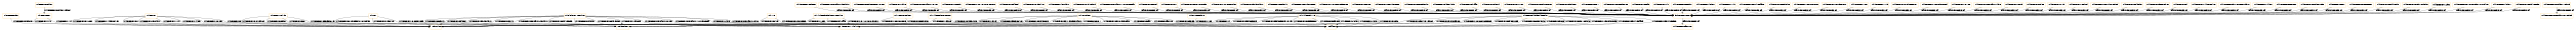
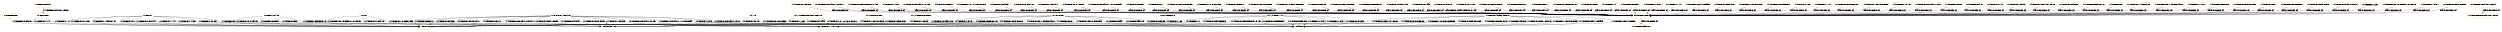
  digraph {
    fontname="DejaVu Sans"
    rankdir=TB
    node [color=orange fontname="DejaVu Sans" shape=rectangle]
    edge [fontname="DejaVu Sans"]
    n1 [label="hasParamVInit:int"]
    "ml:NMF"
    "xsd:string"
    "ml:KernelPCA"
    "xsd:boolean"
    "xsd:float"
    "ml:SparseCoder"
    "ml:LatentDirichletAllocation"
    "ml:DictionaryLearning"
    "ml:MiniBatchDictionaryLearning"
    "ml:PCA"
    "ml:SparsePCA"
    "ml:Decomposition"
    "ml:TruncatedSVD"
    "ml:IncrementalPCA"
    "ml:FastICA"
    "ml:MiniBatchNMF"
    "ml:MiniBatchSparsePCA"
    "ml:FactorAnalysis"
    "ml:hasParamVerbose"
    "ds:hasParameter"
    "ml:hasParamGamma"
    "ml:hasParamTransformAlgorithm"
    "ml:hasParamFreshRestartsMaxIter"
    "ml:hasParamAlpha"
    "ml:hasParamTransformMaxIter"
    "ml:hasParamL1Ratio"
    "ml:hasParamMaxNoImprovement"
    "ml:hasParamCallback"
    "ml:hasParamSvdSolver"
    "ml:hasParamAlgorithm"
    "ml:hasParamSvdMethod"
    "ml:hasParamTransformNNonzeroCoefs"
    "ml:hasParamPerpTol"
    "ml:hasParamFun"
    "ml:hasParamRemoveZeroEig"
    "ml:hasParamNOversamples"
-   "ml:hasParamFitAlgorithm"
    "ml:hasParamCodeInit"
    "ml:hasParamRandomState"
    "ml:hasParamMaxDocUpdateIter"
    "ml:hasParamDegree"
    "ml:hasParamLearningDecay"
    "ml:hasParamDocTopicPrior"
    "ml:hasParamRidgeAlpha"
    "ml:hasParamShuffle"
    "ml:hasParamDictInit"
    "ml:hasParamFunArgs"
    "ml:hasParamFreshRestarts"
    "ml:hasParamDictionary"
    "ml:hasParamCopyX"
    "ml:hasParamIteratedPower"
    "ml:hasParamCoef0"
    "ml:hasParamInit"
    "ml:hasParamRotation"
    "ml:hasParamAlphaH"
    "ml:hasParamVInit"
    "ml:hasParamLearningOffset"
    "ml:hasParamBatchSize"
    "ml:hasParamNComponents"
    "ml:hasParamKernelParams"
    "ml:hasParamNIter"
    "ml:hasParamWInit"
    "ml:hasParamEvaluateEvery"
    "ml:hasParamMeanChangeTol"
    "ml:hasParamMaxIter"
    "ml:hasParamTransformAlpha"
    "ml:hasParamKernel"
    "ml:hasParamSolver"
    "ml:hasParamUInit"
    "ml:hasParamMethod"
    "ml:hasParamLearningMethod"
    "ml:hasParamSplitSign"
    "ml:hasParamEigenSolver"
    "ml:hasParamTol"
    "ml:hasParamWhitenSolver"
    "ml:hasParamFitInverseTransform"
    "ml:hasDecompositionMethod"
    "ml:hasPrepareTransformerMethod"
    "ml:hasParamWhiten"
    "ml:hasParamBetaLoss"
    "ml:hasParamTotalSamples"
    "ml:hasParamCopy"
    "ml:hasParamForgetFactor"
    "ml:hasParamPositiveDict"
    "ml:hasParamTopicWordPrior"
    "ml:hasParamNJobs"
    "ml:hasParamPowerIterationNormalizer"
    "ml:hasParamAlphaW"
    "ml:hasParamPositiveCode"
    "ml:NMF" -> n1 [label="ml:hasParamRandomState"]
    "ml:NMF" -> "xsd:string" [label="ml:hasParamSolver"]
    "ml:KernelPCA" -> "xsd:string" [label="ml:hasParamEigenSolver"]
    "ml:KernelPCA" -> "xsd:string" [label="ml:hasParamKernelParams"]
    "ml:KernelPCA" -> "xsd:string" [label="ml:hasParamKernel"]
    "ml:KernelPCA" -> "xsd:boolean" [label="ml:hasParamRemoveZeroEig"]
    "ml:KernelPCA" -> "xsd:boolean" [label="ml:hasParamFitInverseTransform"]
    "ml:KernelPCA" -> "xsd:boolean" [label="ml:hasParamCopyX"]
    "ml:KernelPCA" -> "xsd:float" [label="ml:hasParamGamma"]
    "ml:KernelPCA" -> "xsd:float" [label="ml:hasParamDegree"]
    "ml:KernelPCA" -> "xsd:float" [label="ml:hasParamCoef0"]
    "ml:SparseCoder" -> "xsd:string" [label="ml:hasParamDictionary"]
    "ml:LatentDirichletAllocation" -> n1 [label="ml:hasParamTotalSamples"]
    "ml:LatentDirichletAllocation" -> n1 [label="ml:hasParamEvaluateEvery"]
    "ml:LatentDirichletAllocation" -> n1 [label="ml:hasParamMaxDocUpdateIter"]
    "ml:LatentDirichletAllocation" -> "xsd:string" [label="ml:hasParamLearningMethod"]
    "ml:LatentDirichletAllocation" -> "xsd:float" [label="ml:hasParamLearningDecay"]
    "ml:LatentDirichletAllocation" -> "xsd:float" [label="ml:hasParamDocTopicPrior"]
    "ml:LatentDirichletAllocation" -> "xsd:float" [label="ml:hasParamPerpTol"]
    "ml:LatentDirichletAllocation" -> "xsd:float" [label="ml:hasParamTopicWordPrior"]
    "ml:LatentDirichletAllocation" -> "xsd:float" [label="ml:hasParamMeanChangeTol"]
    "ml:LatentDirichletAllocation" -> "xsd:float" [label="ml:hasParamLearningOffset"]
    "ml:DictionaryLearning" -> n1 [label="ml:hasParamTransformMaxIter"]
    "ml:DictionaryLearning" -> n1 [label="ml:hasParamTransformNNonzeroCoefs"]
    "ml:DictionaryLearning" -> "xsd:string" [label="ml:hasParamDictInit"]
    "ml:DictionaryLearning" -> "xsd:string" [label="ml:hasParamTransformAlgorithm"]
    "ml:DictionaryLearning" -> "xsd:string" [label="ml:hasParamCodeInit"]
    "ml:DictionaryLearning" -> "xsd:string" [label="ml:hasParamCallback"]
    "ml:DictionaryLearning" -> "xsd:string" [label="ml:hasParamFitAlgorithm"]
    "ml:DictionaryLearning" -> "xsd:boolean" [label="ml:hasParamPositiveCode"]
    "ml:DictionaryLearning" -> "xsd:boolean" [label="ml:hasParamSplitSign"]
    "ml:DictionaryLearning" -> "xsd:boolean" [label="ml:hasParamPositiveDict"]
    "ml:DictionaryLearning" -> "xsd:boolean" [label="ml:hasParamVerbose"]
    "ml:DictionaryLearning" -> "xsd:float" [label="ml:hasParamAlpha"]
    "ml:DictionaryLearning" -> "xsd:float" [label="ml:hasParamTransformAlpha"]
    "ml:MiniBatchDictionaryLearning" -> n1 [label="ml:hasParamMaxNoImprovement"]
    "ml:MiniBatchDictionaryLearning" -> "xsd:string" [label="ml:hasParamNJobs"]
    "ml:MiniBatchDictionaryLearning" -> "xsd:boolean" [label="ml:hasParamShuffle"]
    "ml:PCA" -> n1 [label="ml:hasParamNOversamples"]
    "ml:PCA" -> "xsd:string" [label="ml:hasParamPowerIterationNormalizer"]
    "ml:PCA" -> "xsd:string" [label="ml:hasParamSvdSolver"]
    "ml:SparsePCA" -> "xsd:string" [label="ml:hasParamUInit"]
    "ml:SparsePCA" -> "xsd:string" [label="ml:hasParamVInit"]
    "ml:Decomposition" -> "ml:SparsePCA" [label="ml:hasDecompositionMethod"]
    "ml:TruncatedSVD" -> n1 [label="ml:hasParamNIter"]
    "ml:IncrementalPCA" -> n1 [label="ml:hasParamBatchSize"]
    "ml:IncrementalPCA" -> "xsd:string" [label="ml:hasParamNComponents"]
    "ml:FastICA" -> n1 [label="ml:hasParamMaxIter"]
    "ml:FastICA" -> "xsd:string" [label="ml:hasParamAlgorithm"]
    "ml:FastICA" -> "xsd:string" [label="ml:hasParamWInit"]
    "ml:FastICA" -> "xsd:string" [label="ml:hasParamFunArgs"]
    "ml:FastICA" -> "xsd:string" [label="ml:hasParamWhitenSolver"]
    "ml:FastICA" -> "xsd:string" [label="ml:hasParamFun"]
    "ml:FastICA" -> "xsd:boolean" [label="ml:hasParamWhiten"]
    "ml:FastICA" -> "xsd:float" [label="ml:hasParamTol"]
    "ml:MiniBatchNMF" -> n1 [label="ml:hasParamFreshRestartsMaxIter"]
    "ml:MiniBatchNMF" -> "xsd:string" [label="ml:hasParamInit"]
    "ml:MiniBatchNMF" -> "xsd:boolean" [label="ml:hasParamFreshRestarts"]
    "ml:MiniBatchNMF" -> "xsd:float" [label="ml:hasParamBetaLoss"]
    "ml:MiniBatchNMF" -> "xsd:float" [label="ml:hasParamAlphaH"]
    "ml:MiniBatchNMF" -> "xsd:float" [label="ml:hasParamForgetFactor"]
    "ml:MiniBatchNMF" -> "xsd:float" [label="ml:hasParamAlphaW"]
    "ml:MiniBatchNMF" -> "xsd:float" [label="ml:hasParamL1Ratio"]
    "ml:MiniBatchSparsePCA" -> "xsd:string" [label="ml:hasParamMethod"]
    "ml:MiniBatchSparsePCA" -> "xsd:float" [label="ml:hasParamRidgeAlpha"]
    "ml:FactorAnalysis" -> n1 [label="ml:hasParamIteratedPower"]
    "ml:FactorAnalysis" -> "xsd:string" [label="ml:hasParamSvdMethod"]
    "ml:FactorAnalysis" -> "xsd:string" [label="ml:hasParamRotation"]
    "ml:FactorAnalysis" -> "xsd:boolean" [label="ml:hasParamCopy"]
    "ml:hasParamVerbose" -> "ds:hasParameter" [label="rdfs:subPropertyOf"]
    "ds:hasParameter" -> "ml:hasParamGamma" [label="rdfs:subPropertyOf"]
    "ml:hasParamTransformAlgorithm" -> "ds:hasParameter" [label="rdfs:subPropertyOf"]
    "ml:hasParamFreshRestartsMaxIter" -> "ds:hasParameter" [label="rdfs:subPropertyOf"]
    "ml:hasParamAlpha" -> "ds:hasParameter" [label="rdfs:subPropertyOf"]
    "ml:hasParamTransformMaxIter" -> "ds:hasParameter" [label="rdfs:subPropertyOf"]
    "ml:hasParamL1Ratio" -> "ds:hasParameter" [label="rdfs:subPropertyOf"]
    "ml:hasParamMaxNoImprovement" -> "ds:hasParameter" [label="rdfs:subPropertyOf"]
    "ml:hasParamCallback" -> "ds:hasParameter" [label="rdfs:subPropertyOf"]
    "ml:hasParamSvdSolver" -> "ds:hasParameter" [label="rdfs:subPropertyOf"]
    "ml:hasParamAlgorithm" -> "ds:hasParameter" [label="rdfs:subPropertyOf"]
    "ml:hasParamSvdMethod" -> "ds:hasParameter" [label="rdfs:subPropertyOf"]
    "ml:hasParamTransformNNonzeroCoefs" -> "ds:hasParameter" [label="rdfs:subPropertyOf"]
    "ml:hasParamPerpTol" -> "ds:hasParameter" [label="rdfs:subPropertyOf"]
    "ml:hasParamFun" -> "ds:hasParameter" [label="rdfs:subPropertyOf"]
    "ml:hasParamRemoveZeroEig" -> "ds:hasParameter" [label="rdfs:subPropertyOf"]
    "ml:hasParamNOversamples" -> "ds:hasParameter" [label="rdfs:subPropertyOf"]
-   "ml:hasParamFitAlgorithm" -> "ds:hasParameter" [label="rdfs:subPropertyOf"]
    "ml:hasParamCodeInit" -> "ds:hasParameter" [label="rdfs:subPropertyOf"]
    "ml:hasParamRandomState" -> "ds:hasParameter" [label="rdfs:subPropertyOf"]
    "ml:hasParamMaxDocUpdateIter" -> "ds:hasParameter" [label="rdfs:subPropertyOf"]
    "ml:hasParamDegree" -> "ds:hasParameter" [label="rdfs:subPropertyOf"]
    "ml:hasParamLearningDecay" -> "ds:hasParameter" [label="rdfs:subPropertyOf"]
    "ml:hasParamDocTopicPrior" -> "ds:hasParameter" [label="rdfs:subPropertyOf"]
    "ml:hasParamRidgeAlpha" -> "ds:hasParameter" [label="rdfs:subPropertyOf"]
    "ml:hasParamShuffle" -> "ds:hasParameter" [label="rdfs:subPropertyOf"]
-   "ml:hasParamDictInit" -> "ds:hasParameter" [label="rdfs:subPropertyOf"]
+   "ml:hasParamDictInit" -> "ds:hasParameter" [label="rdfs:hasParamFreshRestartsMaxIter"]
    "ml:hasParamFunArgs" -> "ds:hasParameter" [label="rdfs:subPropertyOf"]
    "ml:hasParamFreshRestarts" -> "ds:hasParameter" [label="rdfs:subPropertyOf"]
    "ml:hasParamDictionary" -> "ds:hasParameter" [label="rdfs:subPropertyOf"]
    "ml:hasParamCopyX" -> "ds:hasParameter" [label="rdfs:subPropertyOf"]
    "ml:hasParamIteratedPower" -> "ds:hasParameter" [label="rdfs:subPropertyOf"]
    "ml:hasParamCoef0" -> "ds:hasParameter" [label="rdfs:subPropertyOf"]
    "ml:hasParamInit" -> "ds:hasParameter" [label="rdfs:subPropertyOf"]
    "ml:hasParamRotation" -> "ds:hasParameter" [label="rdfs:subPropertyOf"]
    "ml:hasParamAlphaH" -> "ds:hasParameter" [label="rdfs:subPropertyOf"]
    "ml:hasParamVInit" -> "ds:hasParameter" [label="rdfs:subPropertyOf"]
    "ml:hasParamLearningOffset" -> "ds:hasParameter" [label="rdfs:subPropertyOf"]
    "ml:hasParamBatchSize" -> "ds:hasParameter" [label="rdfs:subPropertyOf"]
    "ml:hasParamNComponents" -> "ds:hasParameter" [label="rdfs:subPropertyOf"]
    "ml:hasParamKernelParams" -> "ds:hasParameter" [label="rdfs:subPropertyOf"]
    "ml:hasParamNIter" -> "ds:hasParameter" [label="rdfs:subPropertyOf"]
    "ml:hasParamWInit" -> "ds:hasParameter" [label="rdfs:subPropertyOf"]
    "ml:hasParamEvaluateEvery" -> "ds:hasParameter" [label="rdfs:subPropertyOf"]
    "ml:hasParamMeanChangeTol" -> "ds:hasParameter" [label="rdfs:subPropertyOf"]
    "ml:hasParamMaxIter" -> "ds:hasParameter" [label="rdfs:subPropertyOf"]
    "ml:hasParamTransformAlpha" -> "ds:hasParameter" [label="rdfs:subPropertyOf"]
    "ml:hasParamKernel" -> "ds:hasParameter" [label="rdfs:subPropertyOf"]
    "ml:hasParamSolver" -> "ds:hasParameter" [label="rdfs:subPropertyOf"]
    "ml:hasParamUInit" -> "ds:hasParameter" [label="rdfs:subPropertyOf"]
    "ml:hasParamMethod" -> "ds:hasParameter" [label="rdfs:subPropertyOf"]
    "ml:hasParamLearningMethod" -> "ds:hasParameter" [label="rdfs:subPropertyOf"]
    "ml:hasParamSplitSign" -> "ds:hasParameter" [label="rdfs:subPropertyOf"]
    "ml:hasParamEigenSolver" -> "ds:hasParameter" [label="rdfs:subPropertyOf"]
    "ml:hasParamTol" -> "ds:hasParameter" [label="rdfs:subPropertyOf"]
    "ml:hasParamWhitenSolver" -> "ds:hasParameter" [label="rdfs:subPropertyOf"]
    "ml:hasParamFitInverseTransform" -> "ds:hasParameter" [label="rdfs:subPropertyOf"]
    "ml:hasDecompositionMethod" -> "ml:hasPrepareTransformerMethod" [label="rdfs:subPropertyOf"]
    "ml:hasParamWhiten" -> "ds:hasParameter" [label="rdfs:subPropertyOf"]
    "ml:hasParamBetaLoss" -> "ds:hasParameter" [label="rdfs:subPropertyOf"]
    "ml:hasParamTotalSamples" -> "ds:hasParameter" [label="rdfs:subPropertyOf"]
    "ml:hasParamCopy" -> "ds:hasParameter" [label="rdfs:subPropertyOf"]
    "ml:hasParamForgetFactor" -> "ds:hasParameter" [label="rdfs:subPropertyOf"]
    "ml:hasParamPositiveDict" -> "ds:hasParameter" [label="rdfs:subPropertyOf"]
    "ml:hasParamTopicWordPrior" -> "ds:hasParameter" [label="rdfs:subPropertyOf"]
    "ml:hasParamNJobs" -> "ds:hasParameter" [label="rdfs:subPropertyOf"]
    "ml:hasParamPowerIterationNormalizer" -> "ds:hasParameter" [label="rdfs:subPropertyOf"]
    "ml:hasParamAlphaW" -> "ds:hasParameter" [label="rdfs:subPropertyOf"]
    "ml:hasParamPositiveCode" -> "ds:hasParameter" [label="rdfs:subPropertyOf"]
  }
